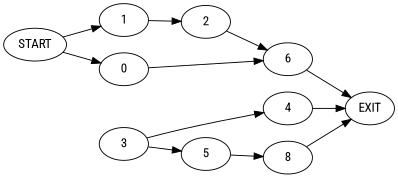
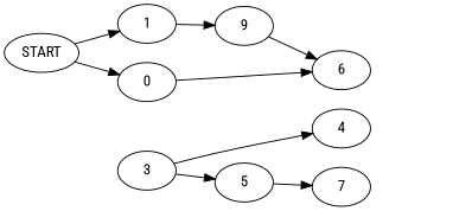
  digraph {
    fontname="Roboto Condensed"
    rankdir=LR
    node [fontname="Roboto Condensed"]
    edge [fontname="Roboto Condensed"]
    n1 [label=START]
    1
    n3 [label=0]
-   2
+   2 [label=9]
    6
-   n6 [label=EXIT]
    3
    4
    5
-   7 [label=8]
+   7
    n1 -> 1
    n1 -> n3
    1 -> 2
    n3 -> 6
    2 -> 6
-   6 -> n6
    3 -> 4
    3 -> 5
-   4 -> n6
    5 -> 7
-   7 -> n6
  }
